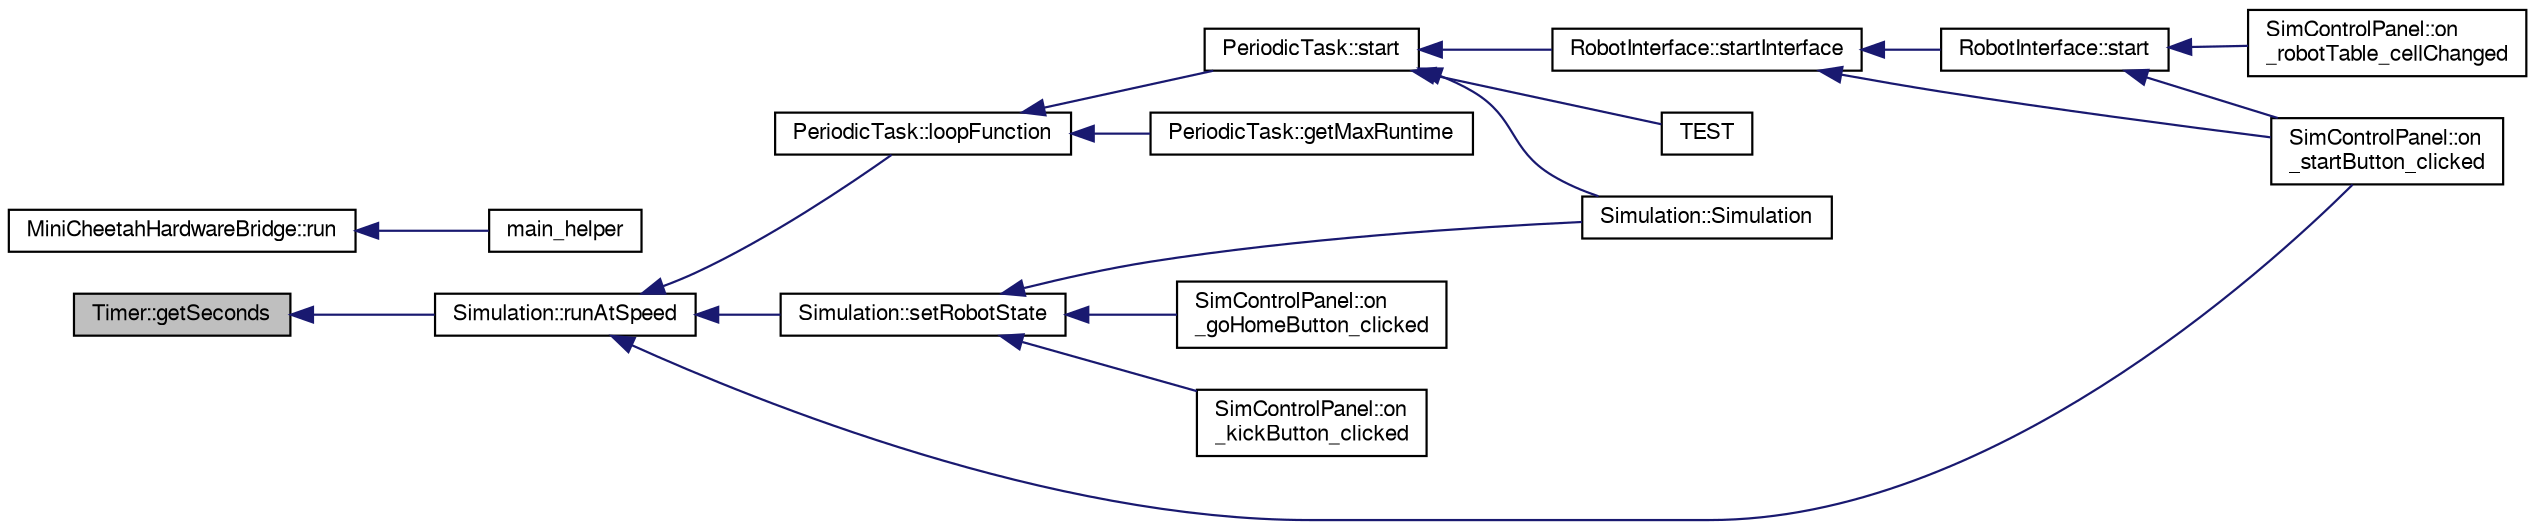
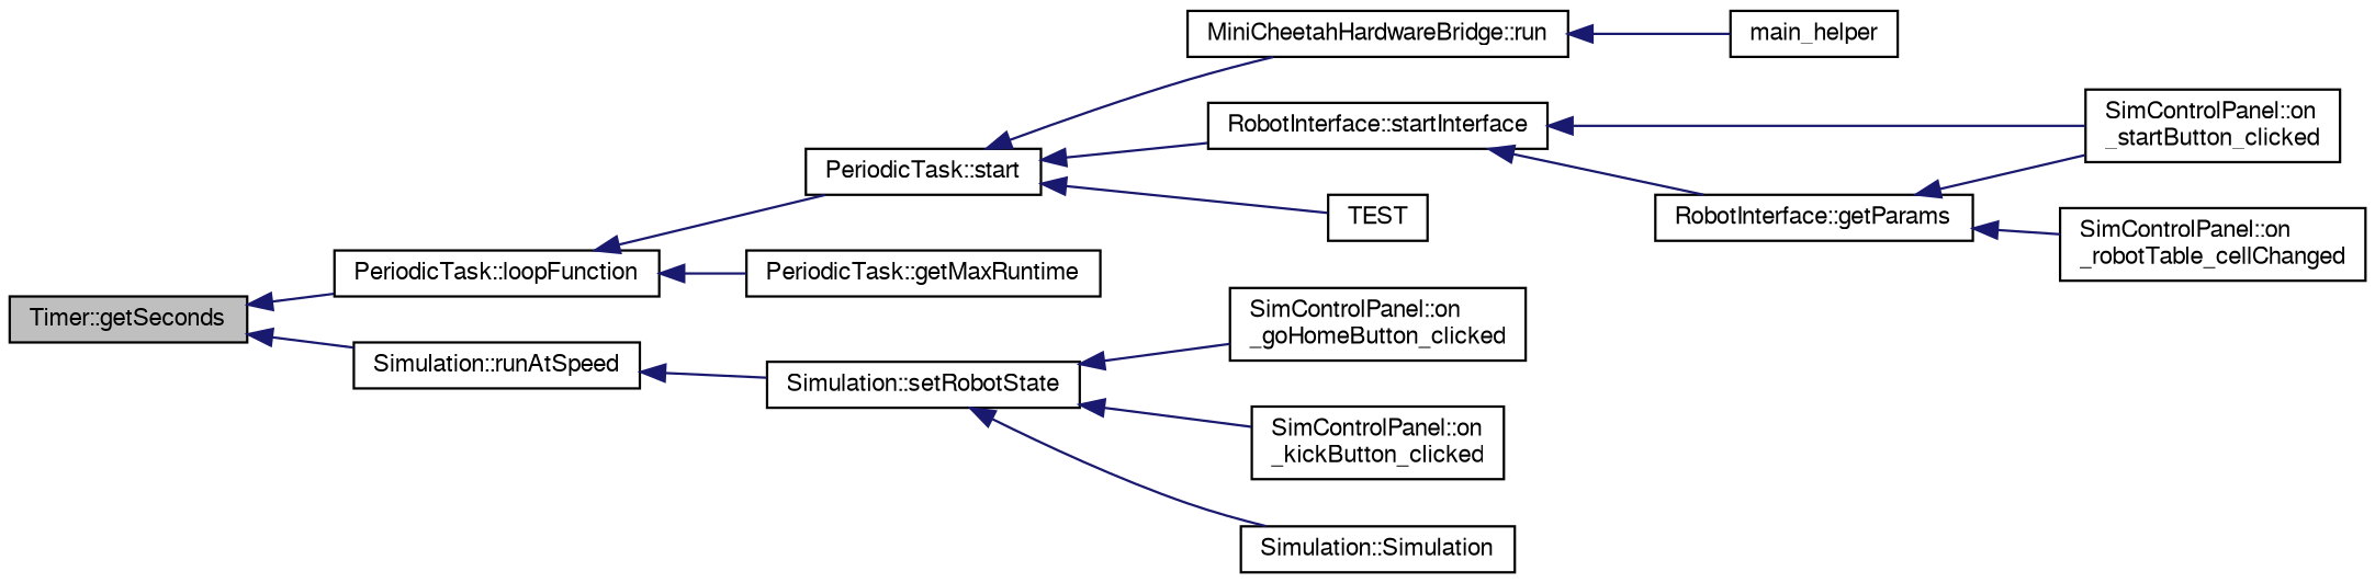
  digraph {
    rankdir=LR
    node [color=black fillcolor=white fontname=FreeSans fontsize=10 shape=record style=filled]
    edge [color=midnightblue dir=back fontname=FreeSans fontsize=10 labelfontname=FreeSans labelfontsize=10 style=solid]
    n1 [fillcolor=grey75 fontcolor=black height=0.2 label="Timer::getSeconds" width=0.4]
    n2 [height=0.2 label="PeriodicTask::loopFunction" width=0.4]
    n3 [height=0.2 label="Simulation::runAtSpeed" width=0.4]
    n4 [height=0.2 label="PeriodicTask::start" width=0.4]
    n5 [height=0.2 label="PeriodicTask::getMaxRuntime" width=0.4]
    n6 [height=0.2 label="SimControlPanel::on\l_startButton_clicked" width=0.4]
    n7 [height=0.2 label="Simulation::setRobotState" width=0.4]
    n8 [height=0.2 label="MiniCheetahHardwareBridge::run" width=0.4]
    n9 [height=0.2 label="RobotInterface::startInterface" width=0.4]
    n10 [height=0.2 label=TEST width=0.4]
    n11 [height=0.2 label=main_helper width=0.4]
-   n12 [height=0.2 label="RobotInterface::start" width=0.4]
+   n12 [height=0.2 label="RobotInterface::getParams" width=0.4]
    n13 [height=0.2 label="SimControlPanel::on\l_robotTable_cellChanged" width=0.4]
    n14 [height=0.2 label="SimControlPanel::on\l_goHomeButton_clicked" width=0.4]
    n15 [height=0.2 label="SimControlPanel::on\l_kickButton_clicked" width=0.4]
    n16 [height=0.2 label="Simulation::Simulation" width=0.4]
-   n3 -> n2
+   n1 -> n2
    n1 -> n3
    n2 -> n4
    n2 -> n5
-   n3 -> n6
    n3 -> n7
-   n4 -> n16
+   n4 -> n8
    n4 -> n9
    n4 -> n10
    n7 -> n14
    n7 -> n15
    n7 -> n16
    n8 -> n11
    n9 -> n6
    n9 -> n12
    n12 -> n6
    n12 -> n13
  }
